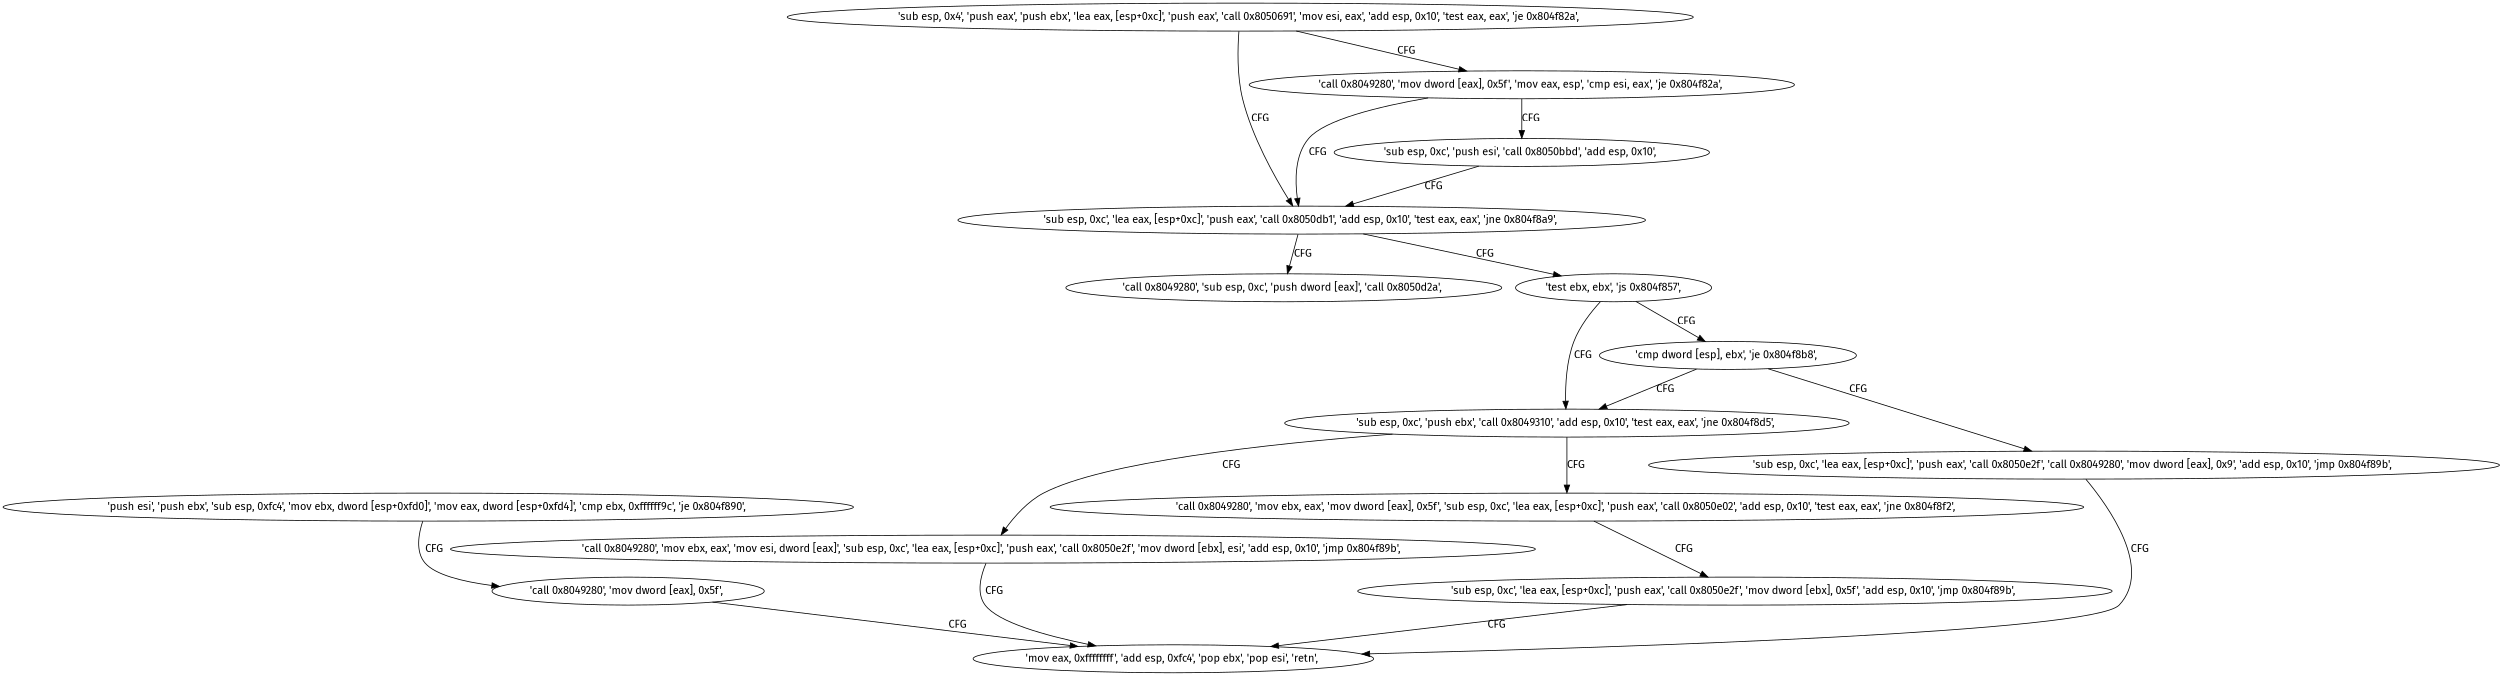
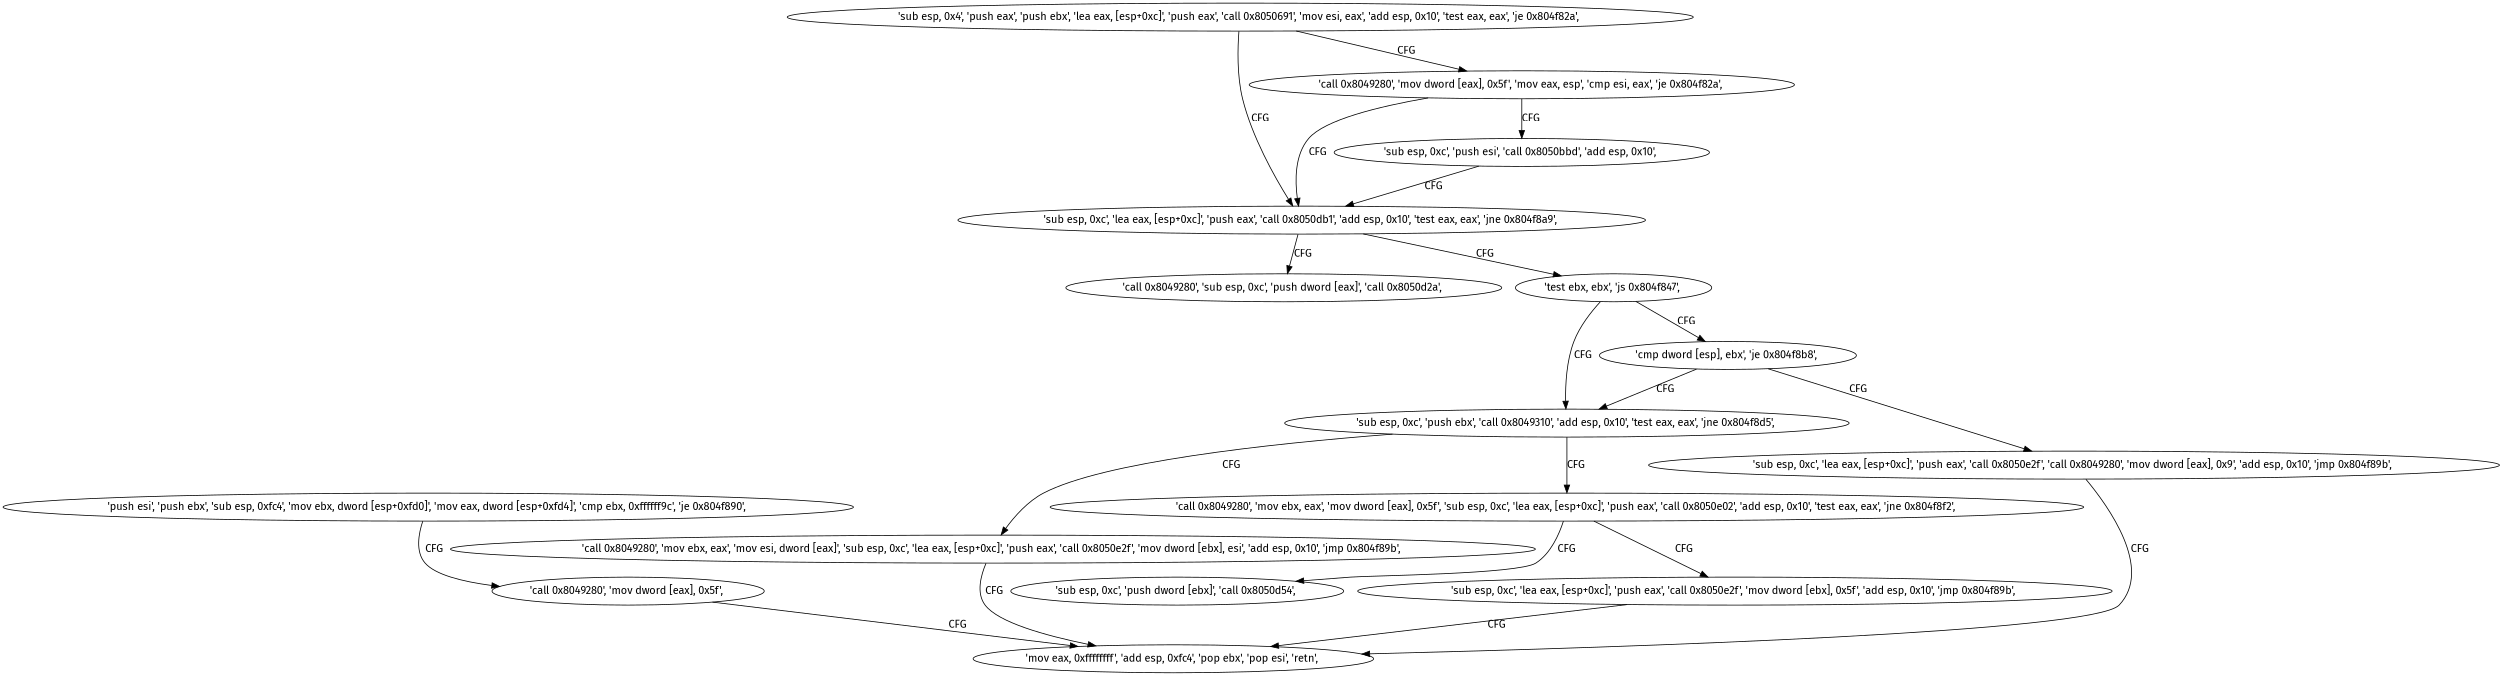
  digraph {
    fontname="Fira Sans"
    node [fontname="Fira Sans"]
    edge [fontname="Fira Sans"]
    n1 [label="'push esi', 'push ebx', 'sub esp, 0xfc4', 'mov ebx, dword [esp+0xfd0]', 'mov eax, dword [esp+0xfd4]', 'cmp ebx, 0xffffff9c', 'je 0x804f890', "]
    n2 [label="'call 0x8049280', 'mov dword [eax], 0x5f', "]
    n3 [label="'mov eax, 0xffffffff', 'add esp, 0xfc4', 'pop ebx', 'pop esi', 'retn', "]
    n4 [label="'sub esp, 0x4', 'push eax', 'push ebx', 'lea eax, [esp+0xc]', 'push eax', 'call 0x8050691', 'mov esi, eax', 'add esp, 0x10', 'test eax, eax', 'je 0x804f82a', "]
    n5 [label="'sub esp, 0xc', 'lea eax, [esp+0xc]', 'push eax', 'call 0x8050db1', 'add esp, 0x10', 'test eax, eax', 'jne 0x804f8a9', "]
    n6 [label="'call 0x8049280', 'mov dword [eax], 0x5f', 'mov eax, esp', 'cmp esi, eax', 'je 0x804f82a', "]
    n7 [label="'call 0x8049280', 'sub esp, 0xc', 'push dword [eax]', 'call 0x8050d2a', "]
-   n8 [label="'test ebx, ebx', 'js 0x804f857',"]
+   n8 [label="'test ebx, ebx', 'js 0x804f847', "]
    n9 [label="'sub esp, 0xc', 'push esi', 'call 0x8050bbd', 'add esp, 0x10', "]
    n10 [label="'sub esp, 0xc', 'push ebx', 'call 0x8049310', 'add esp, 0x10', 'test eax, eax', 'jne 0x804f8d5', "]
    n11 [label="'cmp dword [esp], ebx', 'je 0x804f8b8', "]
    n12 [label="'call 0x8049280', 'mov ebx, eax', 'mov esi, dword [eax]', 'sub esp, 0xc', 'lea eax, [esp+0xc]', 'push eax', 'call 0x8050e2f', 'mov dword [ebx], esi', 'add esp, 0x10', 'jmp 0x804f89b', "]
    n13 [label="'call 0x8049280', 'mov ebx, eax', 'mov dword [eax], 0x5f', 'sub esp, 0xc', 'lea eax, [esp+0xc]', 'push eax', 'call 0x8050e02', 'add esp, 0x10', 'test eax, eax', 'jne 0x804f8f2', "]
    n14 [label="'sub esp, 0xc', 'lea eax, [esp+0xc]', 'push eax', 'call 0x8050e2f', 'call 0x8049280', 'mov dword [eax], 0x9', 'add esp, 0x10', 'jmp 0x804f89b', "]
+   n15 [label="'sub esp, 0xc', 'push dword [ebx]', 'call 0x8050d54', "]
    n16 [label="'sub esp, 0xc', 'lea eax, [esp+0xc]', 'push eax', 'call 0x8050e2f', 'mov dword [ebx], 0x5f', 'add esp, 0x10', 'jmp 0x804f89b', "]
    n1 -> n2 [label=CFG]
    n2 -> n3 [label=CFG]
    n4 -> n5 [label=CFG]
    n4 -> n6 [label=CFG]
    n5 -> n7 [label=CFG]
    n5 -> n8 [label=CFG]
    n6 -> n5 [label=CFG]
    n6 -> n9 [label=CFG]
    n8 -> n10 [label=CFG]
    n8 -> n11 [label=CFG]
    n9 -> n5 [label=CFG]
    n10 -> n12 [label=CFG]
    n10 -> n13 [label=CFG]
    n11 -> n10 [label=CFG]
    n11 -> n14 [label=CFG]
    n12 -> n3 [label=CFG]
+   n13 -> n15 [label=CFG]
    n13 -> n16 [label=CFG]
    n14 -> n3 [label=CFG]
    n16 -> n3 [label=CFG]
  }
